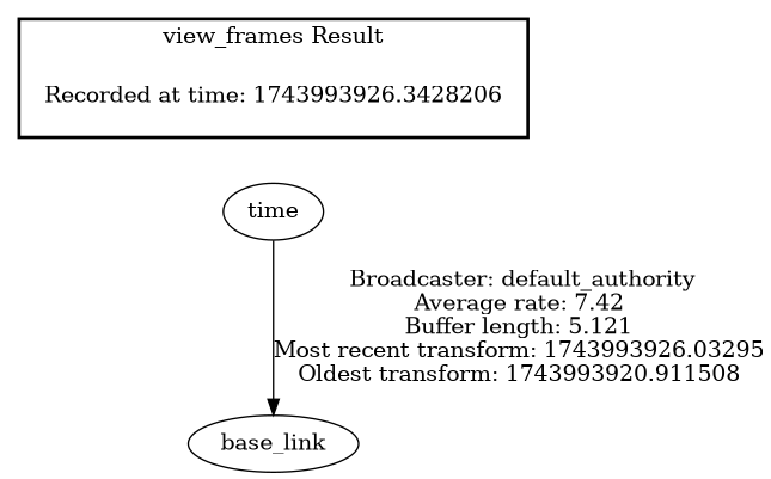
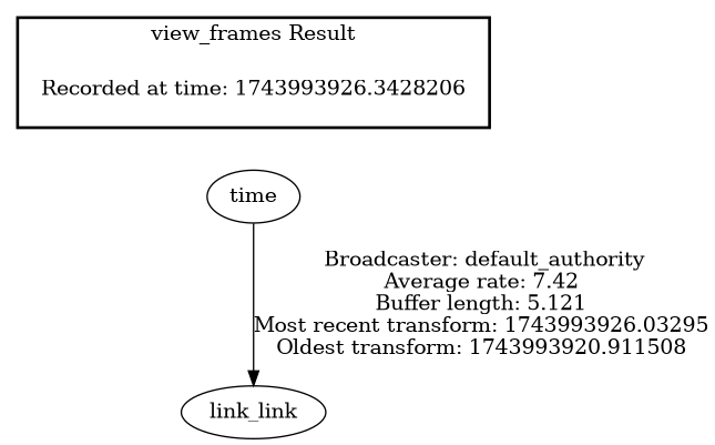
  digraph {
    "Recorded at time: 1743993926.3428206" [shape=plaintext]
    n2 [label=time]
-   base_link
+   base_link [label=link_link]
    subgraph cluster_1 {
      color=black
      label="view_frames Result"
      style=bold
      "Recorded at time: 1743993926.3428206"
    }
    "Recorded at time: 1743993926.3428206" -> n2 [style=invis]
    n2 -> base_link [label=" Broadcaster: default_authority\nAverage rate: 7.42\nBuffer length: 5.121\nMost recent transform: 1743993926.03295\nOldest transform: 1743993920.911508\n"]
  }
